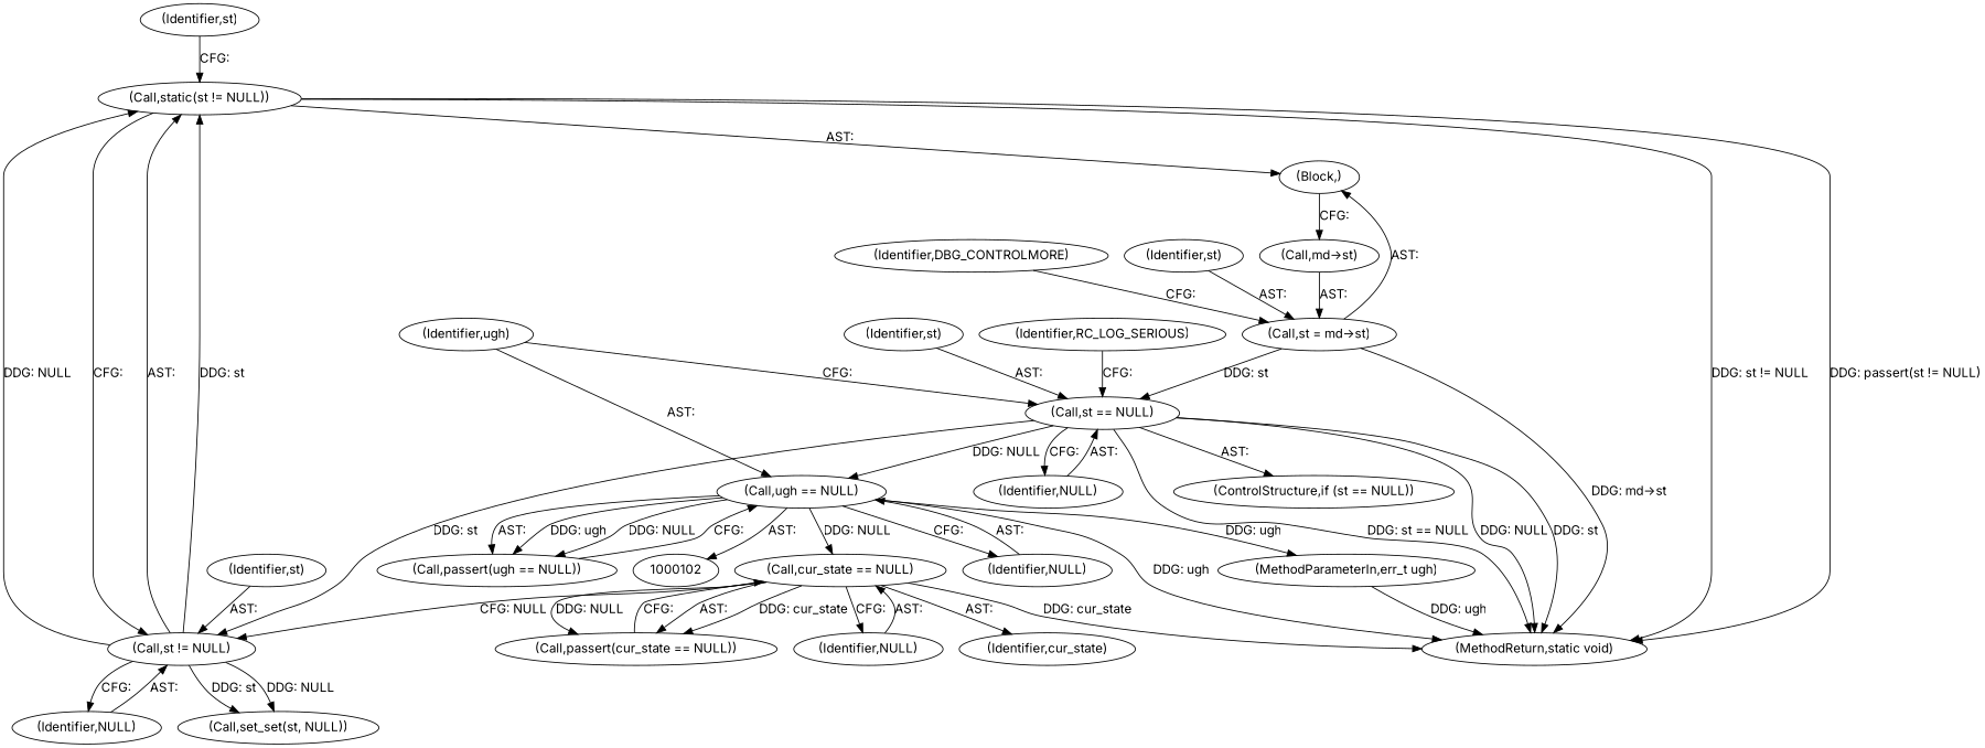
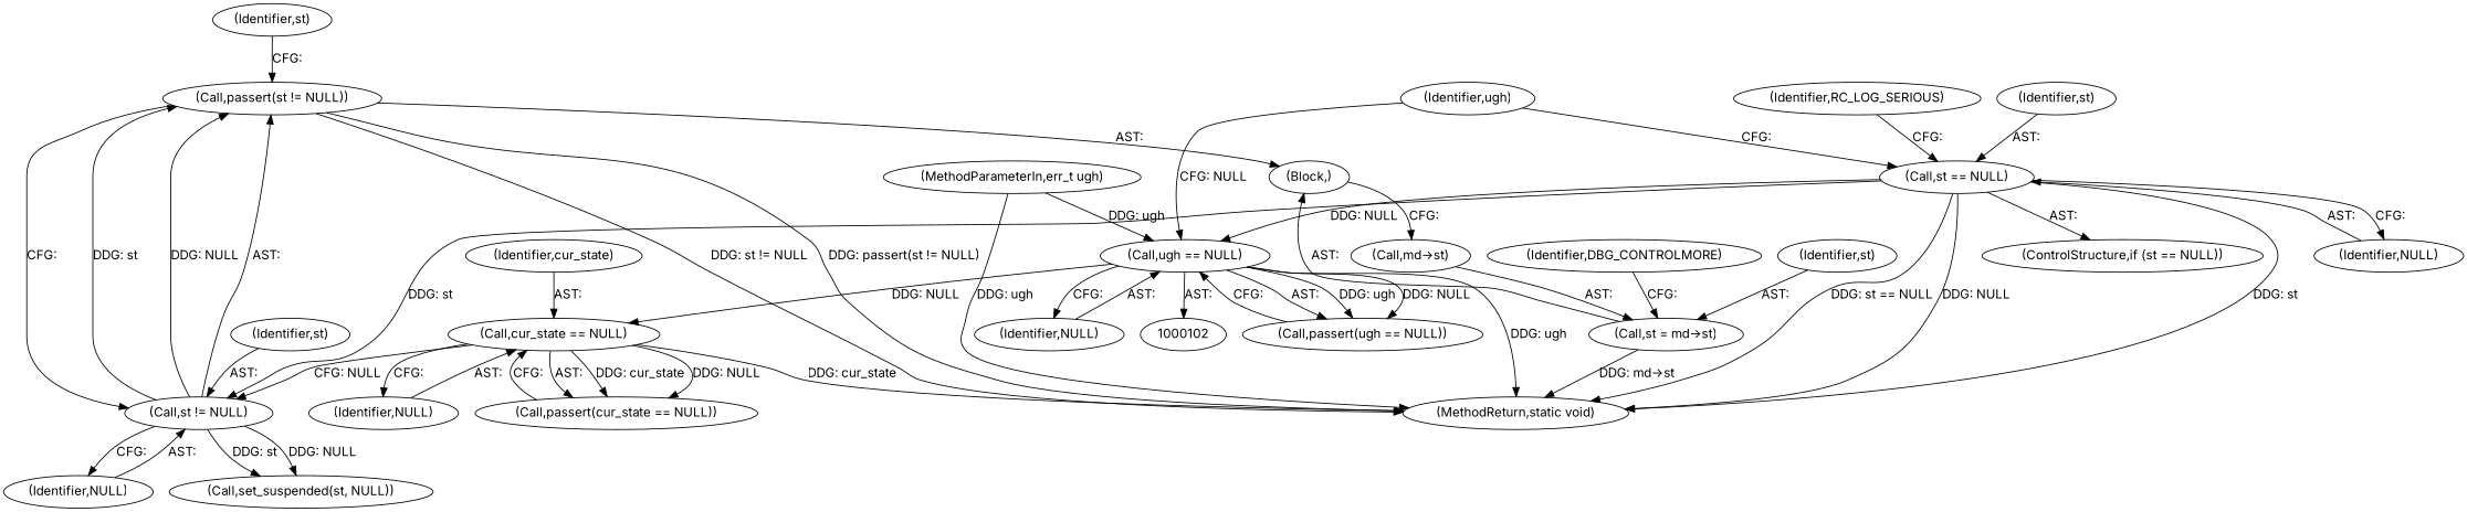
  digraph {
    fontname=Inter
    node [fontname=Inter]
    edge [fontname=Inter]
-   n1 [label="(Call,static(st != NULL))"]
+   n1 [label="(Call,passert(st != NULL))"]
    n2 [label="(Call,st != NULL)"]
    n3 [label="(Block,)"]
    n4 [label="(MethodReturn,static void)"]
    n5 [label="(Identifier,NULL)"]
-   n6 [label="(Call,set_set(st, NULL))"]
+   n6 [label="(Call,set_suspended(st, NULL))"]
    n7 [label="(Call,md->st)"]
    n8 [label="(Call,st == NULL)"]
    n9 [label="(Call,ugh == NULL)"]
    n10 [label="(ControlStructure,if (st == NULL))"]
    n11 [label="(Identifier,NULL)"]
    n12 [label="(Call,cur_state == NULL)"]
    n13 [label="(Identifier,NULL)"]
    n14 [label="(Call,passert(ugh == NULL))"]
    1000102
    n16 [label="(Call,st = md->st)"]
    n17 [label="(Call,passert(cur_state == NULL))"]
    n18 [label="(Identifier,NULL)"]
    n19 [label="(MethodParameterIn,err_t ugh)"]
    n20 [label="(Identifier,DBG_CONTROLMORE)"]
    n21 [label="(Identifier,ugh)"]
    n22 [label="(Identifier,st)"]
    n23 [label="(Identifier,RC_LOG_SERIOUS)"]
    n24 [label="(Identifier,st)"]
    n25 [label="(Identifier,cur_state)"]
    n26 [label="(Identifier,st)"]
    n27 [label="(Identifier,st)"]
    n1 -> n2 [label="CFG: "]
    n1 -> n3 [label="AST: "]
    n1 -> n4 [label="DDG: st != NULL"]
    n1 -> n4 [label="DDG: passert(st != NULL)"]
    n2 -> n1 [label="AST: "]
    n2 -> n1 [label="DDG: st"]
    n2 -> n1 [label="DDG: NULL"]
    n2 -> n5 [label="CFG: "]
    n2 -> n6 [label="DDG: st"]
    n2 -> n6 [label="DDG: NULL"]
    n3 -> n7 [label="CFG: "]
    n5 -> n2 [label="AST: "]
    n7 -> n16 [label="AST: "]
    n8 -> n2 [label="DDG: st"]
    n8 -> n4 [label="DDG: NULL"]
    n8 -> n4 [label="DDG: st"]
    n8 -> n4 [label="DDG: st == NULL"]
    n8 -> n9 [label="DDG: NULL"]
    n8 -> n10 [label="AST: "]
    n8 -> n11 [label="CFG: "]
    n9 -> n4 [label="DDG: ugh"]
    n9 -> n12 [label="DDG: NULL"]
    n9 -> n13 [label="CFG: "]
    n9 -> n14 [label="AST: "]
    n9 -> n14 [label="DDG: ugh"]
    n9 -> n14 [label="DDG: NULL"]
    n9 -> 1000102 [label="AST: "]
    n11 -> n8 [label="AST: "]
    n12 -> n2 [label="CFG: NULL"]
    n12 -> n4 [label="DDG: cur_state"]
    n12 -> n17 [label="AST: "]
    n12 -> n17 [label="DDG: cur_state"]
    n12 -> n17 [label="DDG: NULL"]
    n12 -> n18 [label="CFG: "]
    n13 -> n9 [label="AST: "]
    n14 -> n9 [label="CFG: "]
    n16 -> n3 [label="AST: "]
    n16 -> n4 [label="DDG: md->st"]
-   n16 -> n8 [label="DDG: st"]
    n17 -> n12 [label="CFG: "]
    n18 -> n12 [label="AST: "]
    n19 -> n4 [label="DDG: ugh"]
-   n9 -> n19 [label="DDG: ugh"]
+   n19 -> n9 [label="DDG: ugh"]
    n20 -> n16 [label="CFG: "]
    n21 -> n8 [label="CFG: "]
-   n21 -> n9 [label="AST: "]
+   n21 -> n9 [label="CFG: NULL"]
    n22 -> n1 [label="CFG: "]
    n23 -> n8 [label="CFG: "]
    n24 -> n16 [label="AST: "]
-   n12 -> n25 [label="AST: "]
+   n25 -> n12 [label="AST: "]
    n26 -> n2 [label="AST: "]
    n27 -> n8 [label="AST: "]
  }
